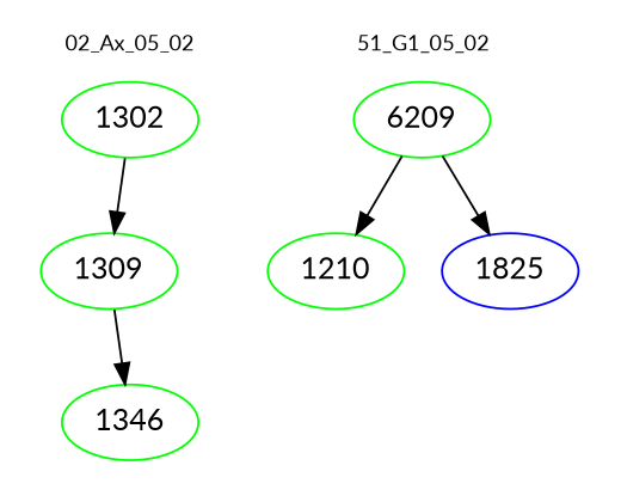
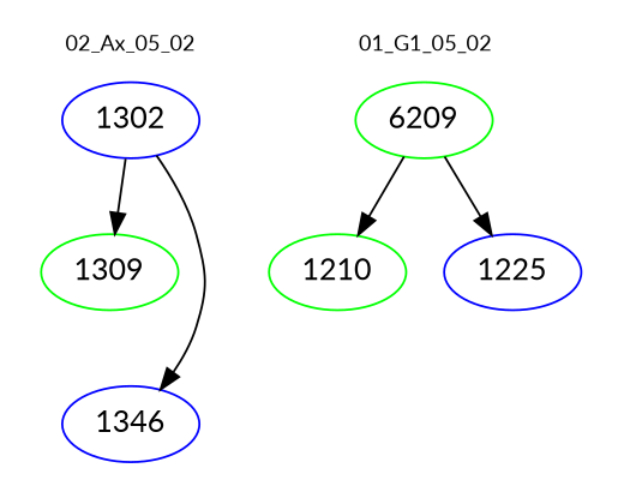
  digraph {
    fontname=Lato
    node [color=green fontname=Lato]
    edge [color=black fontname=Lato]
-   n1 [label=1302]
+   n1 [color=blue label=1302]
    n2 [label=1309]
-   n3 [label=1346]
+   n3 [color=blue label=1346]
    n4 [label=6209]
    n5 [label=1210]
-   n6 [color=blue label=1825]
+   n6 [color=blue label=1225]
    subgraph cluster_1 {
      color=white
      fontsize=10
      label="02_Ax_05_02"
      n1
      n2
      n3
    }
    subgraph cluster_2 {
      color=white
      fontsize=10
-     label="51_G1_05_02"
+     label="01_G1_05_02"
      n4
      n5
      n6
    }
    n1 -> n2
-   n2 -> n3
+   n1 -> n3
    n4 -> n5
    n4 -> n6
  }
